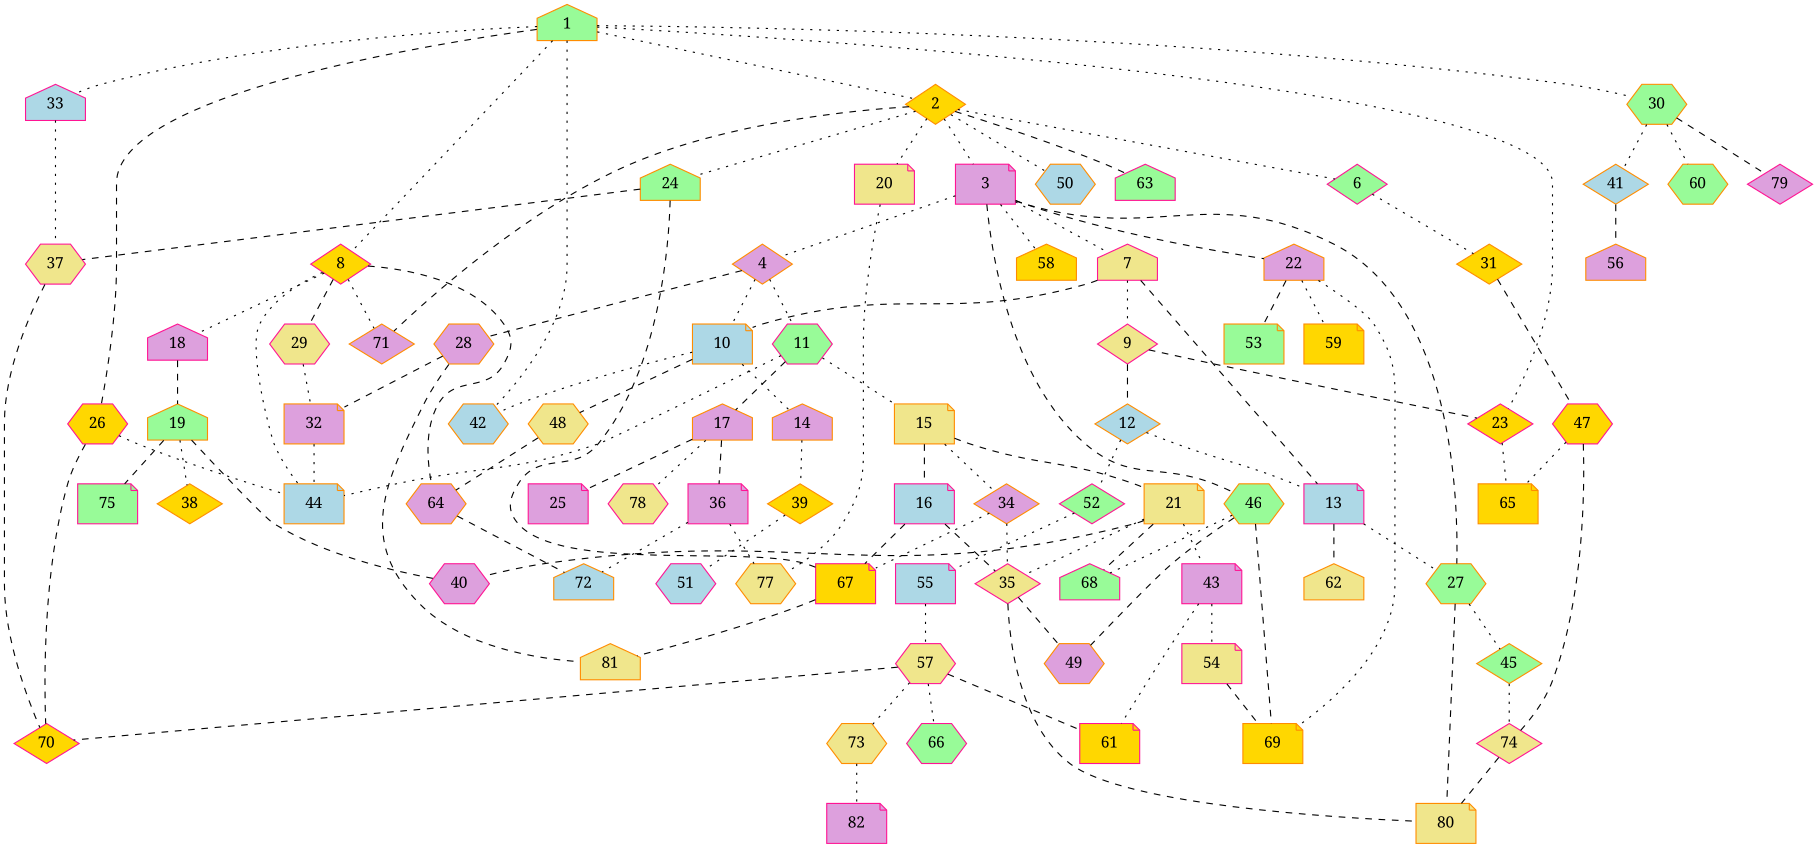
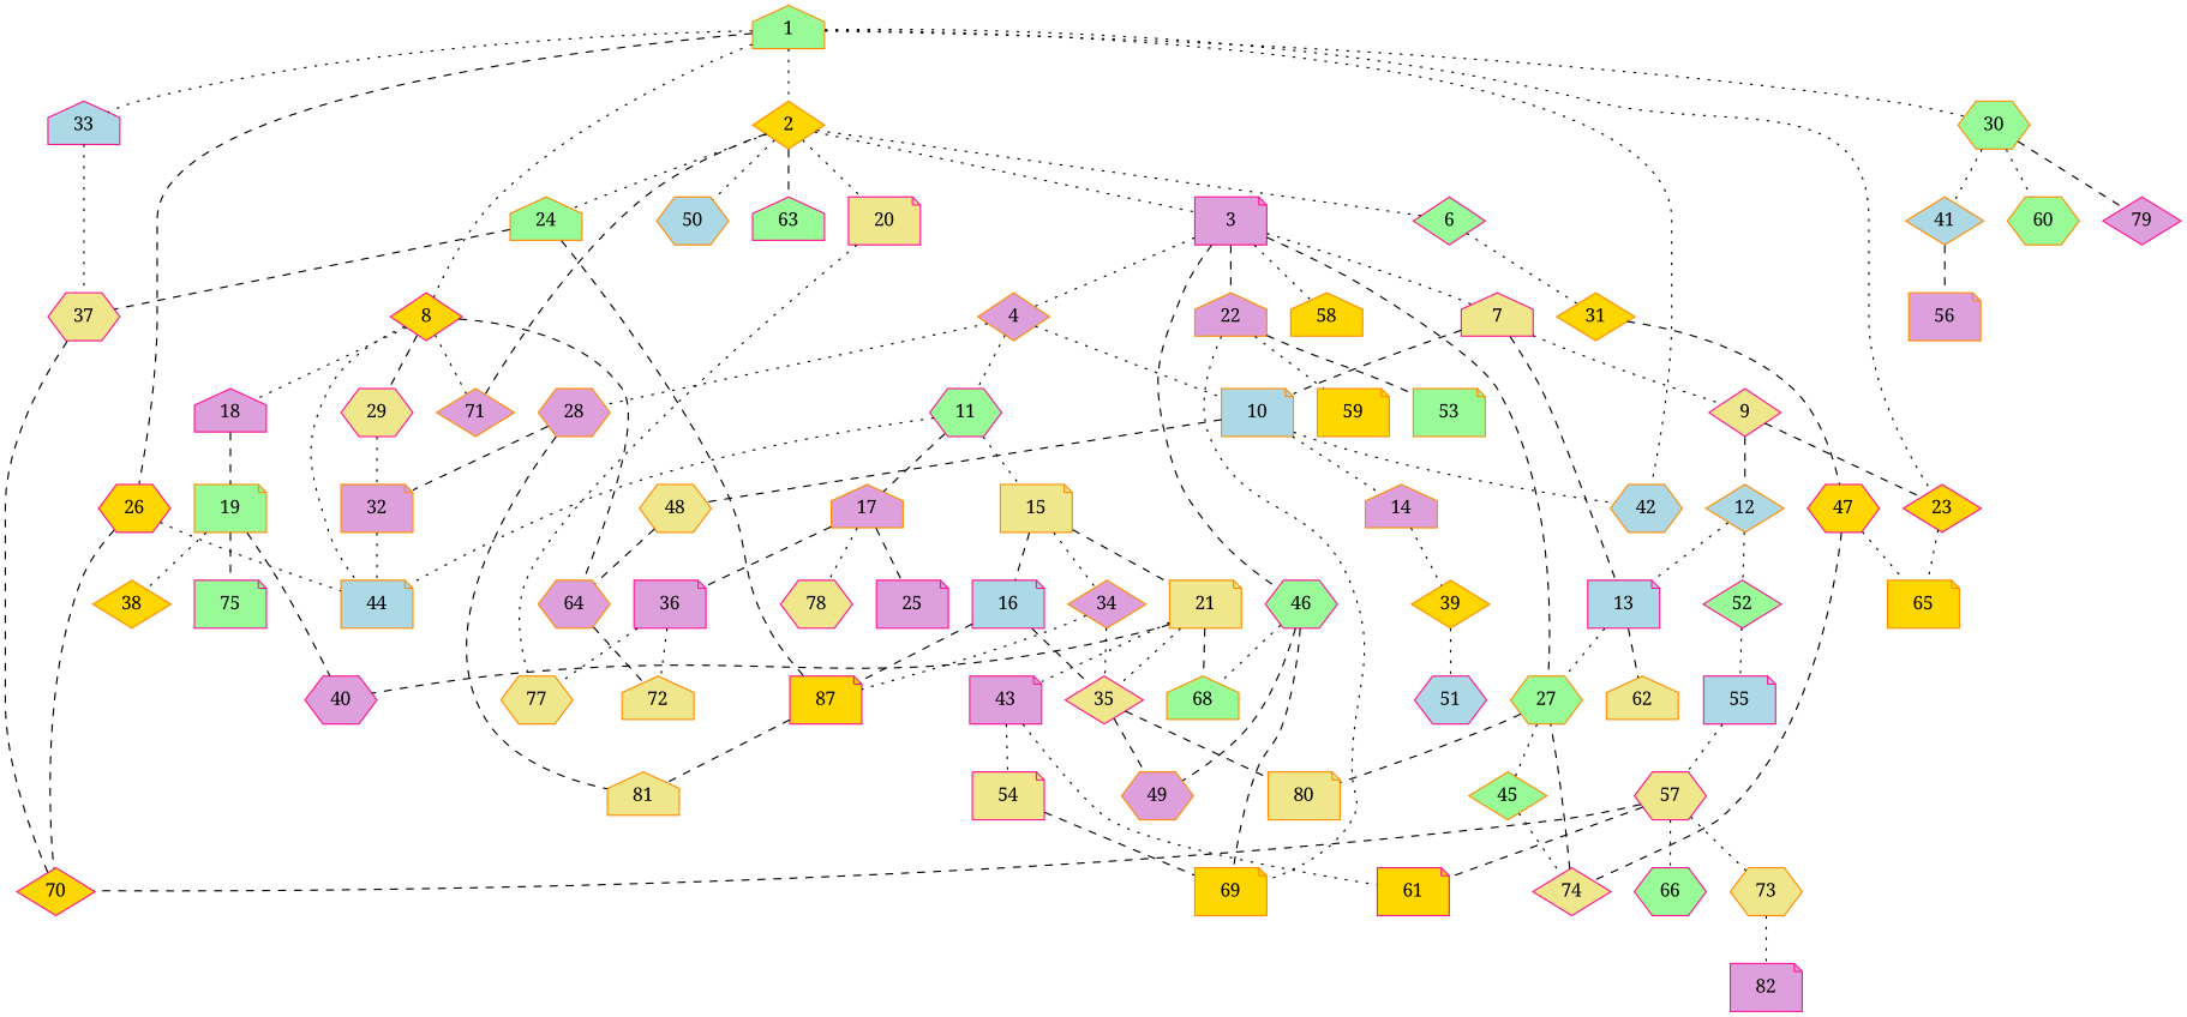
  graph {
    fontname="Noto Serif"
    node [color=darkorange fillcolor=plum fontname="Noto Serif" shape=note style=filled]
    edge [fontname="Noto Serif" style=dotted weight=1.0]
    1 [fillcolor=palegreen shape=house]
    2 [fillcolor=gold shape=diamond]
    8 [color=deeppink fillcolor=gold shape=diamond]
    23 [color=deeppink fillcolor=gold shape=diamond]
    26 [color=deeppink fillcolor=gold shape=hexagon]
    30 [fillcolor=palegreen shape=hexagon]
    33 [color=deeppink fillcolor=lightblue shape=house]
    42 [fillcolor=lightblue shape=hexagon]
    3 [color=deeppink]
    6 [color=deeppink fillcolor=palegreen shape=diamond]
    20 [color=deeppink fillcolor=khaki]
    24 [fillcolor=palegreen shape=house]
    50 [fillcolor=lightblue shape=hexagon]
    63 [color=deeppink fillcolor=palegreen shape=house]
    71 [shape=diamond]
    18 [color=deeppink shape=house]
    29 [color=deeppink fillcolor=khaki shape=hexagon]
    44 [fillcolor=lightblue]
    64 [shape=hexagon]
    65 [fillcolor=gold]
    70 [color=deeppink fillcolor=gold shape=diamond]
    41 [fillcolor=lightblue shape=diamond]
    60 [fillcolor=palegreen shape=hexagon]
    79 [color=deeppink shape=diamond]
    37 [color=deeppink fillcolor=khaki shape=hexagon]
    4 [shape=diamond]
    7 [color=deeppink fillcolor=khaki shape=house]
    22 [shape=house]
    27 [fillcolor=palegreen shape=hexagon]
-   46 [fillcolor=palegreen shape=hexagon]
+   46 [color=deeppink fillcolor=palegreen shape=hexagon]
    58 [fillcolor=gold shape=house]
    31 [fillcolor=gold shape=diamond]
    77 [fillcolor=khaki shape=hexagon]
-   67 [color=deeppink fillcolor=gold]
+   67 [color=deeppink fillcolor=gold label=87]
    10 [fillcolor=lightblue]
    11 [color=deeppink fillcolor=palegreen shape=hexagon]
    28 [shape=hexagon]
    9 [color=deeppink fillcolor=khaki shape=diamond]
    13 [color=deeppink fillcolor=lightblue]
    53 [fillcolor=palegreen]
    59 [fillcolor=gold]
    69 [fillcolor=gold]
    45 [fillcolor=palegreen shape=diamond]
    80 [fillcolor=khaki]
-   68 [color=deeppink fillcolor=palegreen shape=house]
+   68 [fillcolor=palegreen shape=house]
    49 [shape=hexagon]
    14 [shape=house]
    48 [fillcolor=khaki shape=hexagon]
    15 [fillcolor=khaki]
    17 [shape=house]
    32
    81 [fillcolor=khaki shape=house]
    66 [color=deeppink fillcolor=palegreen shape=hexagon]
    47 [color=deeppink fillcolor=gold shape=hexagon]
    12 [fillcolor=lightblue shape=diamond]
    62 [fillcolor=khaki shape=house]
-   19 [fillcolor=palegreen shape=house]
-   72 [fillcolor=lightblue shape=house]
+   19 [fillcolor=palegreen]
+   72 [fillcolor=khaki shape=house]
    52 [color=deeppink fillcolor=palegreen shape=diamond]
    39 [fillcolor=gold shape=diamond]
    16 [color=deeppink fillcolor=lightblue]
    21 [fillcolor=khaki]
    34 [shape=diamond]
    25 [color=deeppink]
    36 [color=deeppink]
    78 [color=deeppink fillcolor=khaki shape=hexagon]
    55 [color=deeppink fillcolor=lightblue]
    51 [color=deeppink fillcolor=lightblue shape=hexagon]
    35 [color=deeppink fillcolor=khaki shape=diamond]
    40 [color=deeppink shape=hexagon]
    43 [color=deeppink]
    38 [fillcolor=gold shape=diamond]
    75 [color=deeppink fillcolor=palegreen]
    54 [color=deeppink fillcolor=khaki]
    61 [color=deeppink fillcolor=gold]
    74 [color=deeppink fillcolor=khaki shape=diamond]
-   56 [shape=house]
+   56
    57 [color=deeppink fillcolor=khaki shape=hexagon]
    73 [fillcolor=khaki shape=hexagon]
    82 [color=deeppink]
    1 -- 2
    1 -- 8
    1 -- 23
    1 -- 26 [style=dashed]
    1 -- 30
    1 -- 33
    1 -- 42
    2 -- 3
    2 -- 6
    2 -- 20
    2 -- 24
    2 -- 50
    2 -- 63 [style=dashed]
    2 -- 71 [style=dashed]
    8 -- 71
    8 -- 18
    8 -- 29 [style=dashed]
    8 -- 44
    8 -- 64 [style=dashed]
    23 -- 65
    26 -- 44
    26 -- 70 [style=dashed]
    30 -- 41
    30 -- 60
    30 -- 79 [style=dashed]
    33 -- 37
    3 -- 4
    3 -- 7
    3 -- 22 [style=dashed]
    3 -- 27 [style=dashed]
    3 -- 46 [style=dashed]
    3 -- 58
    6 -- 31
    20 -- 77
    24 -- 37 [style=dashed]
    24 -- 67 [style=dashed]
    18 -- 19 [style=dashed]
    29 -- 32
    64 -- 72 [style=dashed]
    41 -- 56 [style=dashed]
    37 -- 70 [style=dashed]
    4 -- 10
    4 -- 11
-   4 -- 28 [style=dashed]
+   4 -- 28
    7 -- 10 [style=dashed]
    7 -- 9
    7 -- 13 [style=dashed]
    22 -- 53 [style=dashed]
    22 -- 59
    22 -- 69
    27 -- 45
    27 -- 80 [style=dashed]
    46 -- 69 [style=dashed]
    46 -- 68
    46 -- 49 [style=dashed]
    31 -- 47 [style=dashed]
    67 -- 81 [style=dashed]
    10 -- 42
    10 -- 14
    10 -- 48 [style=dashed]
    11 -- 44
    11 -- 15
    11 -- 17 [style=dashed]
    28 -- 32 [style=dashed]
    28 -- 81 [style=dashed]
    9 -- 23 [style=dashed]
    9 -- 12 [style=dashed]
    13 -- 27
    13 -- 62 [style=dashed]
    45 -- 74
    14 -- 39
    48 -- 64 [style=dashed]
    15 -- 16 [style=dashed]
    15 -- 21 [style=dashed]
    15 -- 34
    17 -- 25 [style=dashed]
    17 -- 36 [style=dashed]
    17 -- 78
    32 -- 44
    47 -- 65
    47 -- 74 [style=dashed]
    12 -- 13
    12 -- 52
    19 -- 40 [style=dashed]
    19 -- 38
    19 -- 75 [style=dashed]
    52 -- 55
    39 -- 51
    16 -- 67 [style=dashed]
    16 -- 35 [style=dashed]
    21 -- 68 [style=dashed]
    21 -- 35
    21 -- 40 [style=dashed]
    21 -- 43
    34 -- 67
    34 -- 35
    36 -- 77
    36 -- 72
    55 -- 57
    35 -- 80 [style=dashed]
    35 -- 49 [style=dashed]
    43 -- 54
    43 -- 61
    54 -- 69 [style=dashed]
-   74 -- 80 [style=dashed]
+   74 -- 27 [style=dashed]
    57 -- 70 [style=dashed]
    57 -- 66
    57 -- 61 [style=dashed]
    57 -- 73
    73 -- 82
  }
